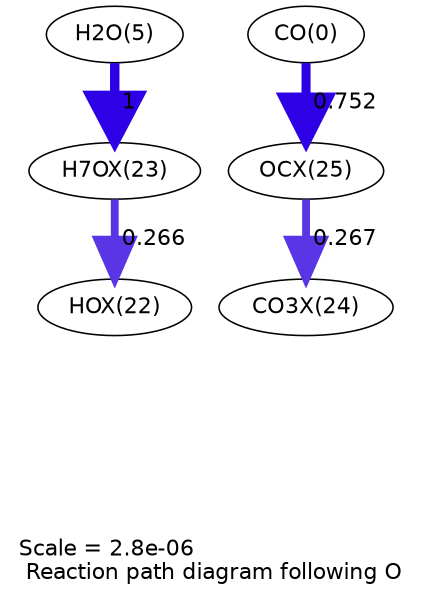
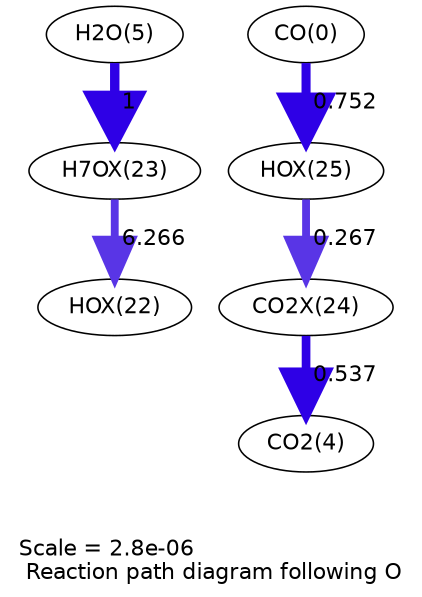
  digraph {
    fontname=Helvetica
    label="Scale = 2.8e-06\l Reaction path diagram following O"
    node [fontname=Helvetica]
    edge [arrowsize=2.5 fontname=Helvetica penwidth=5]
    n1 [label="HOX(22)"]
-   n2 [label="CO3X(24)"]
+   n2 [label="CO2X(24)"]
+   n3 [label="CO2(4)"]
    n4 [label="H7OX(23)"]
    n5 [label="H2O(5)"]
    n6 [label="CO(0)"]
-   n7 [label="OCX(25)"]
-   n4 -> n1 [color="0.7, 0.766, 0.9" label=" 0.266"]
+   n7 [label="HOX(25)"]
+   n2 -> n3 [arrowsize=2.77 color="0.7, 1.04, 0.9" label=" 0.537" penwidth=5.53]
+   n4 -> n1 [color="0.7, 0.766, 0.9" label=" 6.266"]
    n5 -> n4 [arrowsize=3 color="0.7, 1.5, 0.9" label=" 1" penwidth=6]
    n6 -> n7 [arrowsize=2.89 color="0.7, 1.25, 0.9" label=" 0.752" penwidth=5.78]
    n7 -> n2 [color="0.7, 0.767, 0.9" label=" 0.267"]
  }
